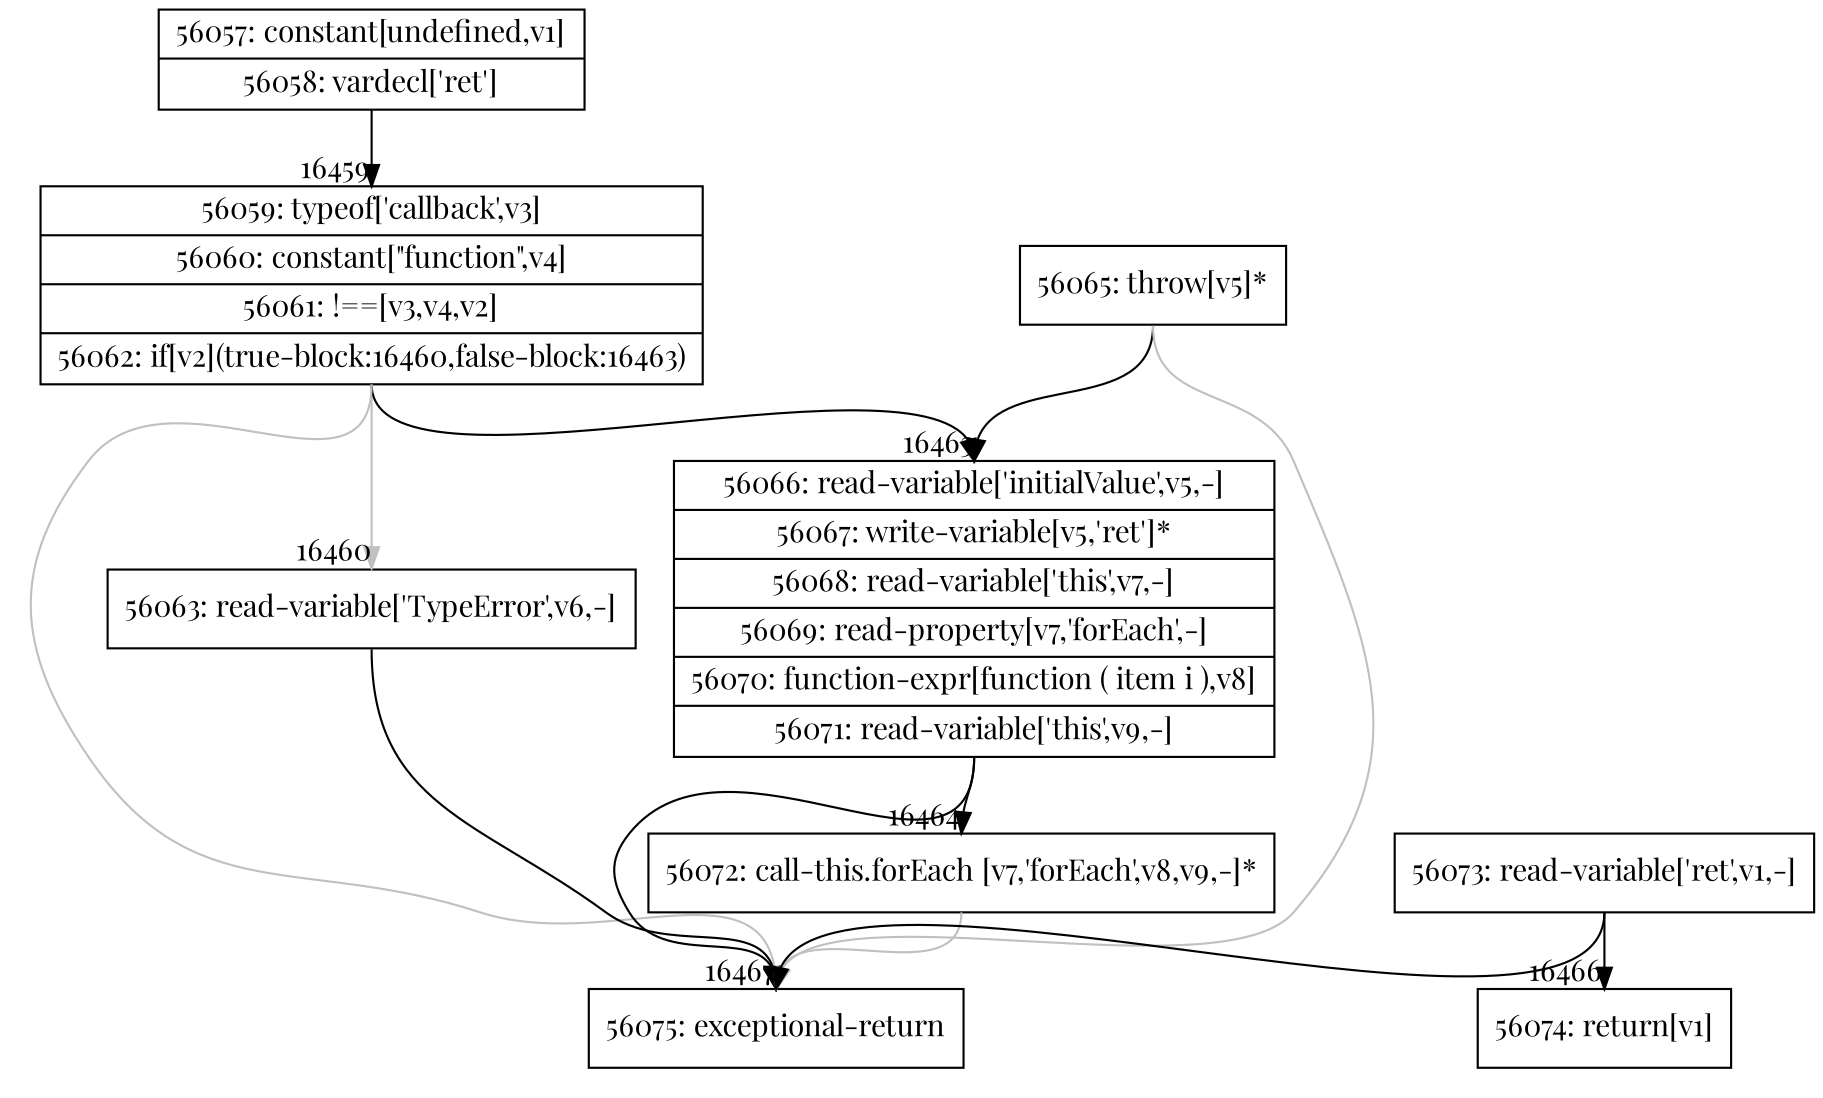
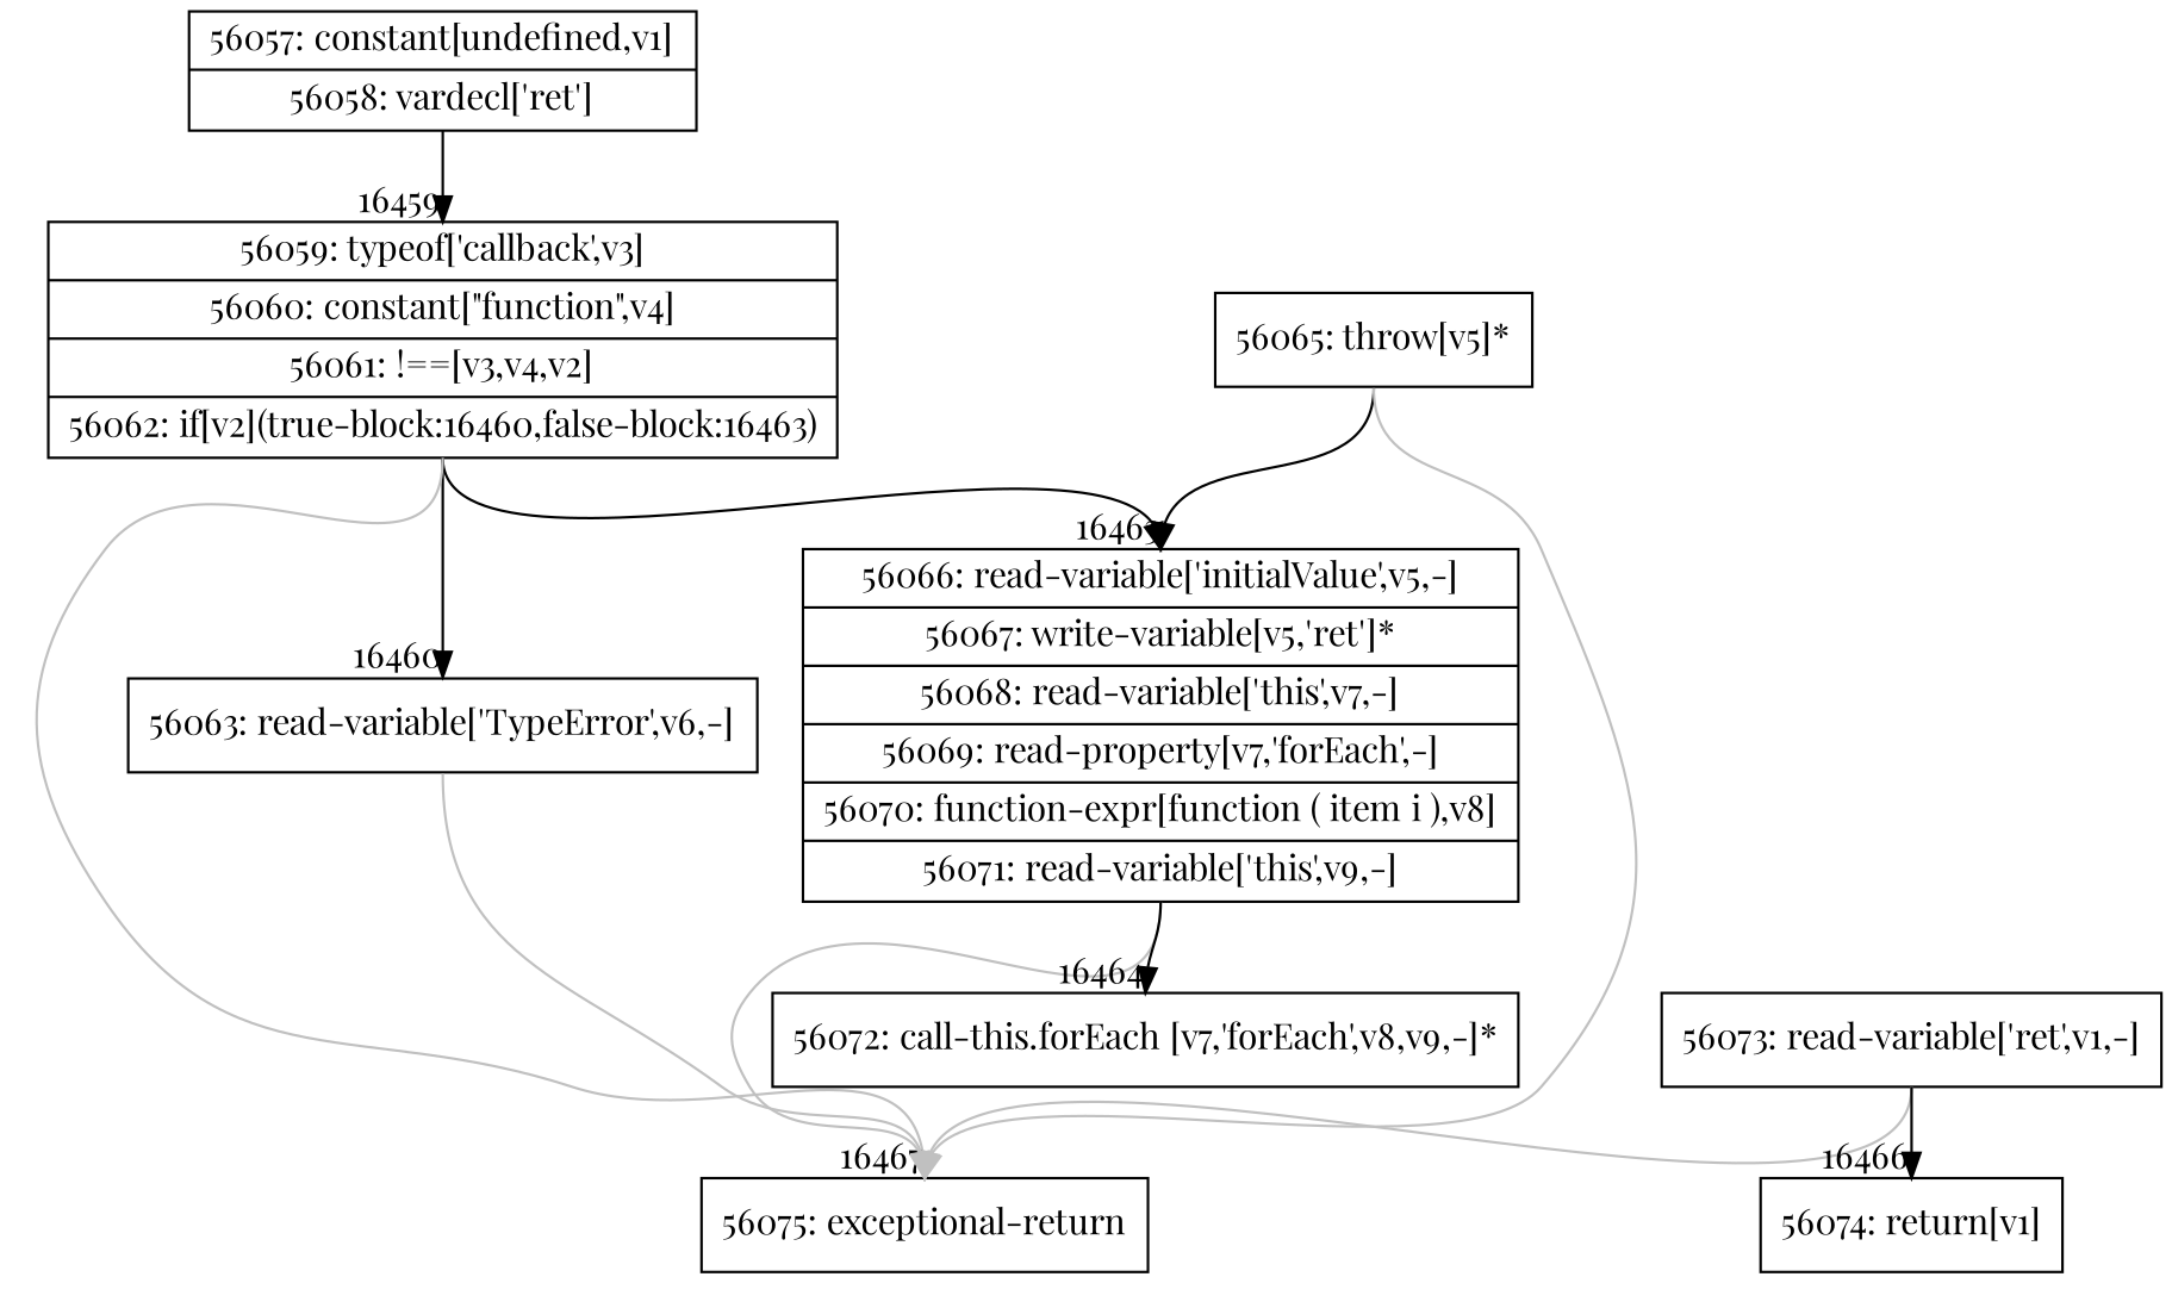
  digraph {
    fontname="Playfair Display"
    rankdir=TD
    node [fontname="Playfair Display" shape=record]
    edge [fontname="Playfair Display" headport=n tailport=s]
    n1 [label="{56057: constant[undefined,v1]|56058: vardecl['ret']}"]
    n2 [label="{56059: typeof['callback',v3]|56060: constant[\"function\",v4]|56061: !==[v3,v4,v2]|56062: if[v2](true-block:16460,false-block:16463)}"]
    n3 [label="{56063: read-variable['TypeError',v6,-]}"]
    n4 [label="{56066: read-variable['initialValue',v5,-]|56067: write-variable[v5,'ret']*|56068: read-variable['this',v7,-]|56069: read-property[v7,'forEach',-]|56070: function-expr[function ( item i ),v8]|56071: read-variable['this',v9,-]}"]
    n5 [label="{56075: exceptional-return}"]
    n6 [label="{56072: call-this.forEach [v7,'forEach',v8,v9,-]*}"]
    n7 [label="{56065: throw[v5]*}"]
    n8 [label="{56073: read-variable['ret',v1,-]}"]
    n9 [label="{56074: return[v1]}"]
    n1 -> n2 [headlabel="      16459"]
-   n2 -> n3 [headlabel="      16460" color=gray]
+   n2 -> n3 [headlabel="      16460"]
    n2 -> n4 [headlabel="      16463"]
    n2 -> n5 [color=gray headlabel="      16467"]
-   n3 -> n5 [color=black]
-   n4 -> n5 [color=black]
+   n3 -> n5 [color=gray]
+   n4 -> n5 [color=gray]
    n4 -> n6 [headlabel="      16464"]
-   n6 -> n5 [color=gray]
    n7 -> n4
    n7 -> n5 [color=gray]
-   n8 -> n5 [color=black]
+   n8 -> n5 [color=gray]
    n8 -> n9 [headlabel="      16466"]
  }
